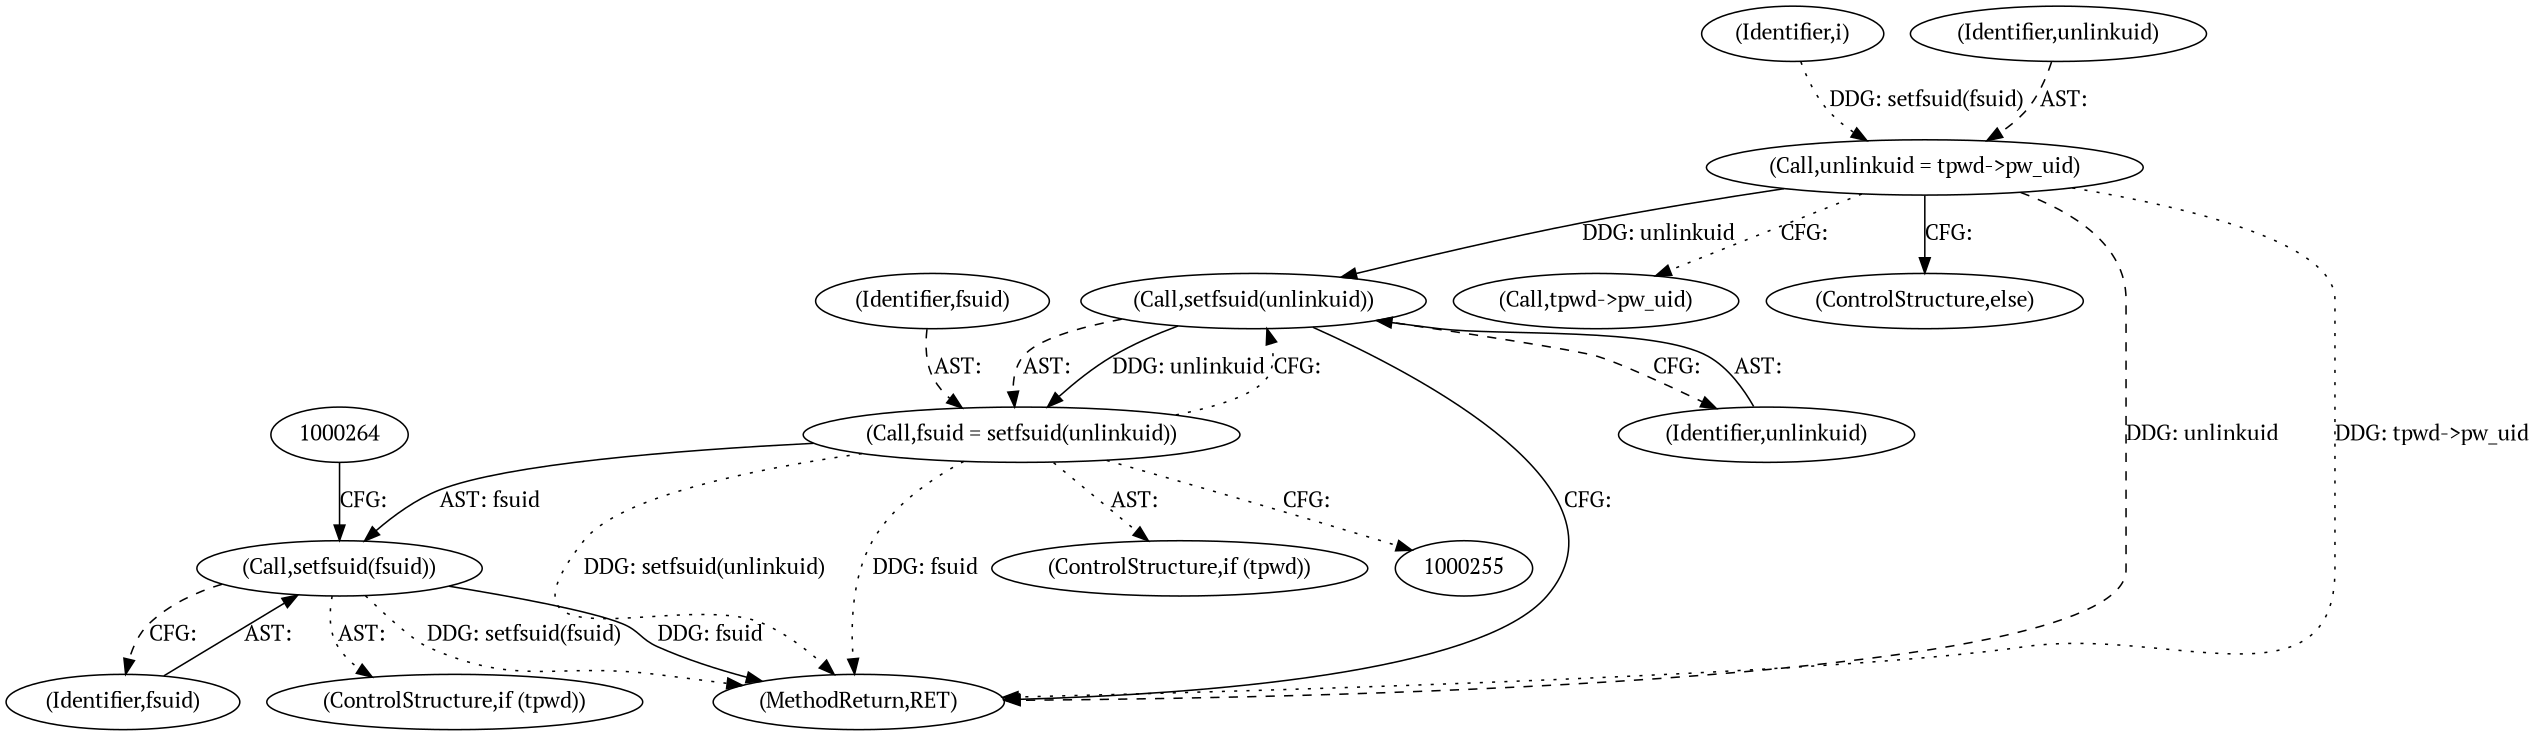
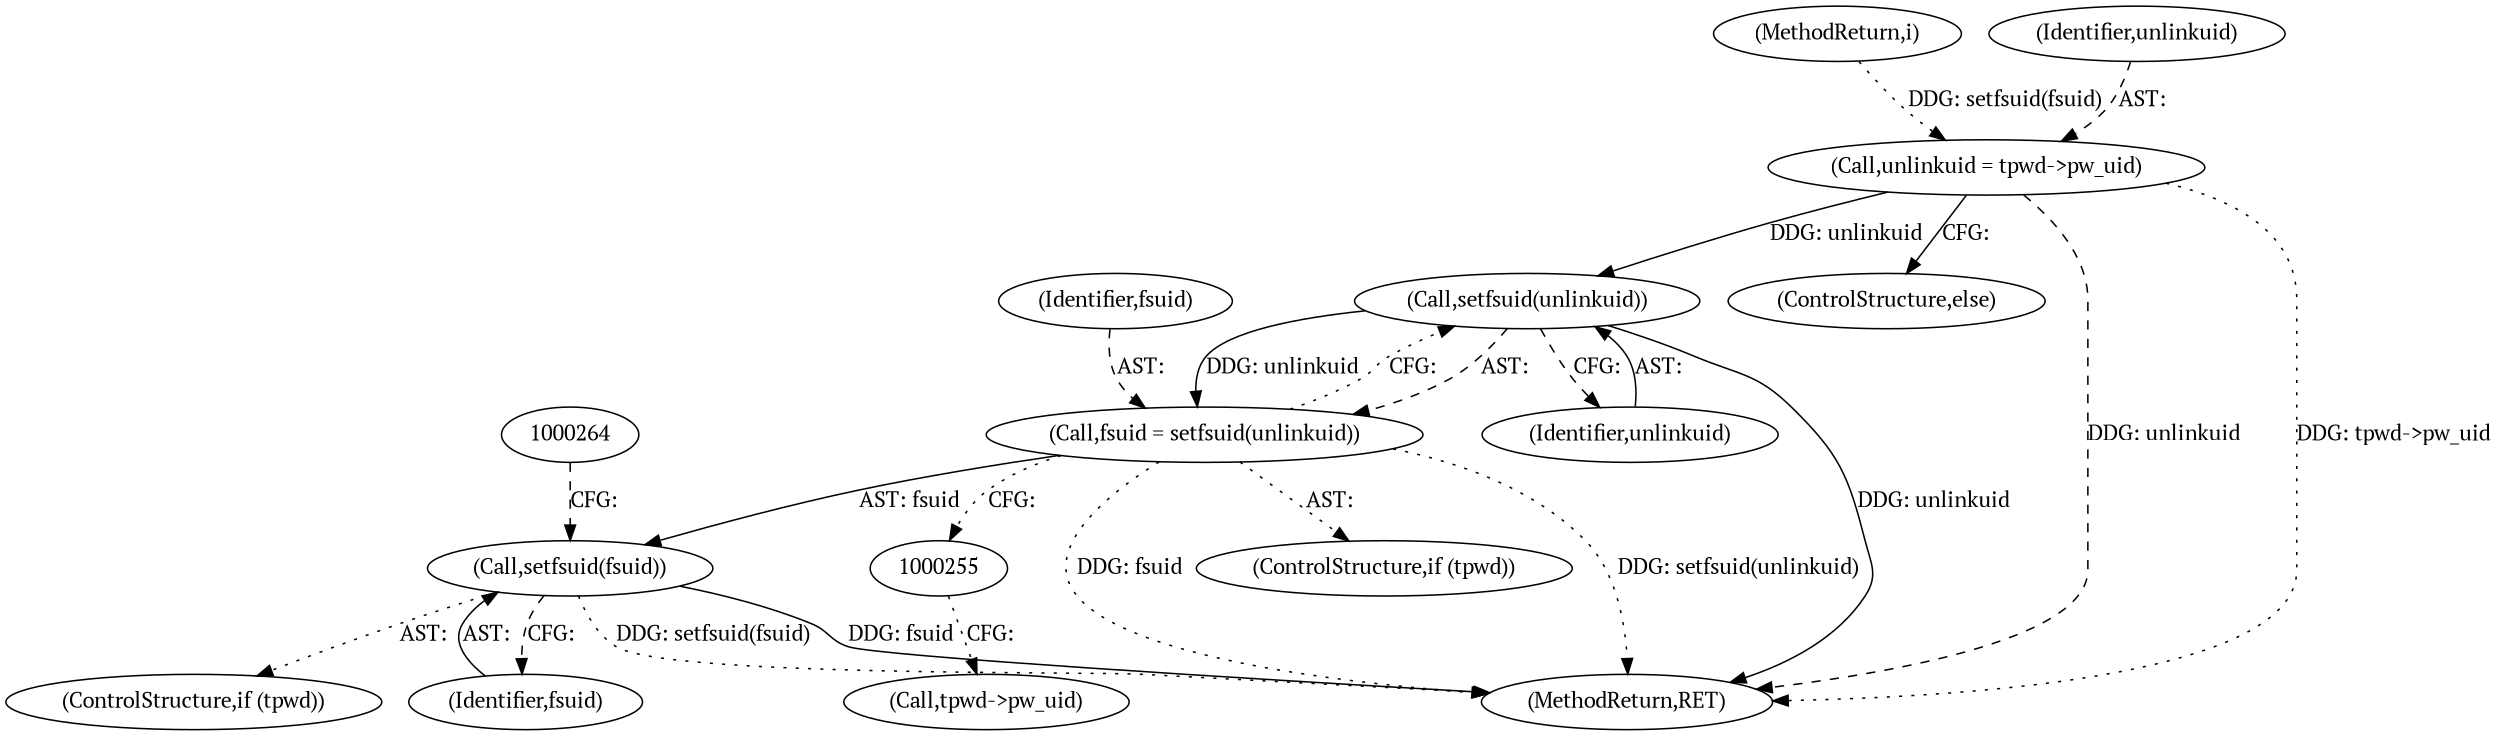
  digraph {
    fontname="PT Serif"
    node [fontname="PT Serif"]
    edge [fontname="PT Serif" style=dotted]
    n1 [label="(Call,unlinkuid = tpwd->pw_uid)"]
    n2 [label="(Call,setfsuid(unlinkuid))"]
    n3 [label="(Call,tpwd->pw_uid)"]
    n4 [label="(ControlStructure,else)"]
    n5 [label="(MethodReturn,RET)"]
    n6 [label="(Call,fsuid = setfsuid(unlinkuid))"]
    n7 [label="(Identifier,unlinkuid)"]
    n8 [label="(Call,setfsuid(fsuid))"]
    n9 [label="(ControlStructure,if (tpwd))"]
    1000255
    n11 [label="(Identifier,fsuid)"]
    n12 [label="(ControlStructure,if (tpwd))"]
-   n13 [label="(Identifier,i)"]
+   n13 [label="(MethodReturn,i)"]
    n14 [label="(Identifier,fsuid)"]
    n15 [label="(Identifier,unlinkuid)"]
    1000264
    n1 -> n2 [label="DDG: unlinkuid" style=solid]
-   n1 -> n3 [label="CFG: "]
+   1000255 -> n3 [label="CFG: "]
    n1 -> n4 [label="CFG: " style=solid]
    n1 -> n5 [label="DDG: unlinkuid" style=dashed]
    n1 -> n5 [label="DDG: tpwd->pw_uid"]
-   n2 -> n5 [label="CFG: " style=solid]
+   n2 -> n5 [label="DDG: unlinkuid" style=solid]
    n2 -> n6 [label="AST: " style=dashed]
    n2 -> n6 [label="DDG: unlinkuid" style=solid]
    n2 -> n7 [label="CFG: " style=dashed]
    n6 -> n2 [label="CFG: "]
    n6 -> n5 [label="DDG: setfsuid(unlinkuid)"]
    n6 -> n5 [label="DDG: fsuid"]
    n6 -> n8 [label="AST: fsuid" style=solid]
    n6 -> n9 [label="AST: "]
    n6 -> 1000255 [label="CFG: "]
    n7 -> n2 [label="AST: " style=solid]
    n8 -> n5 [label="DDG: setfsuid(fsuid)"]
    n8 -> n5 [label="DDG: fsuid" style=solid]
    n8 -> n11 [label="CFG: " style=dashed]
    n8 -> n12 [label="AST: "]
    n11 -> n8 [label="AST: " style=solid]
    n13 -> n1 [label="DDG: setfsuid(fsuid)"]
    n14 -> n6 [label="AST: " style=dashed]
    n15 -> n1 [label="AST: " style=dashed]
-   1000264 -> n8 [label="CFG: " style=solid]
+   1000264 -> n8 [label="CFG: " style=dashed]
  }
